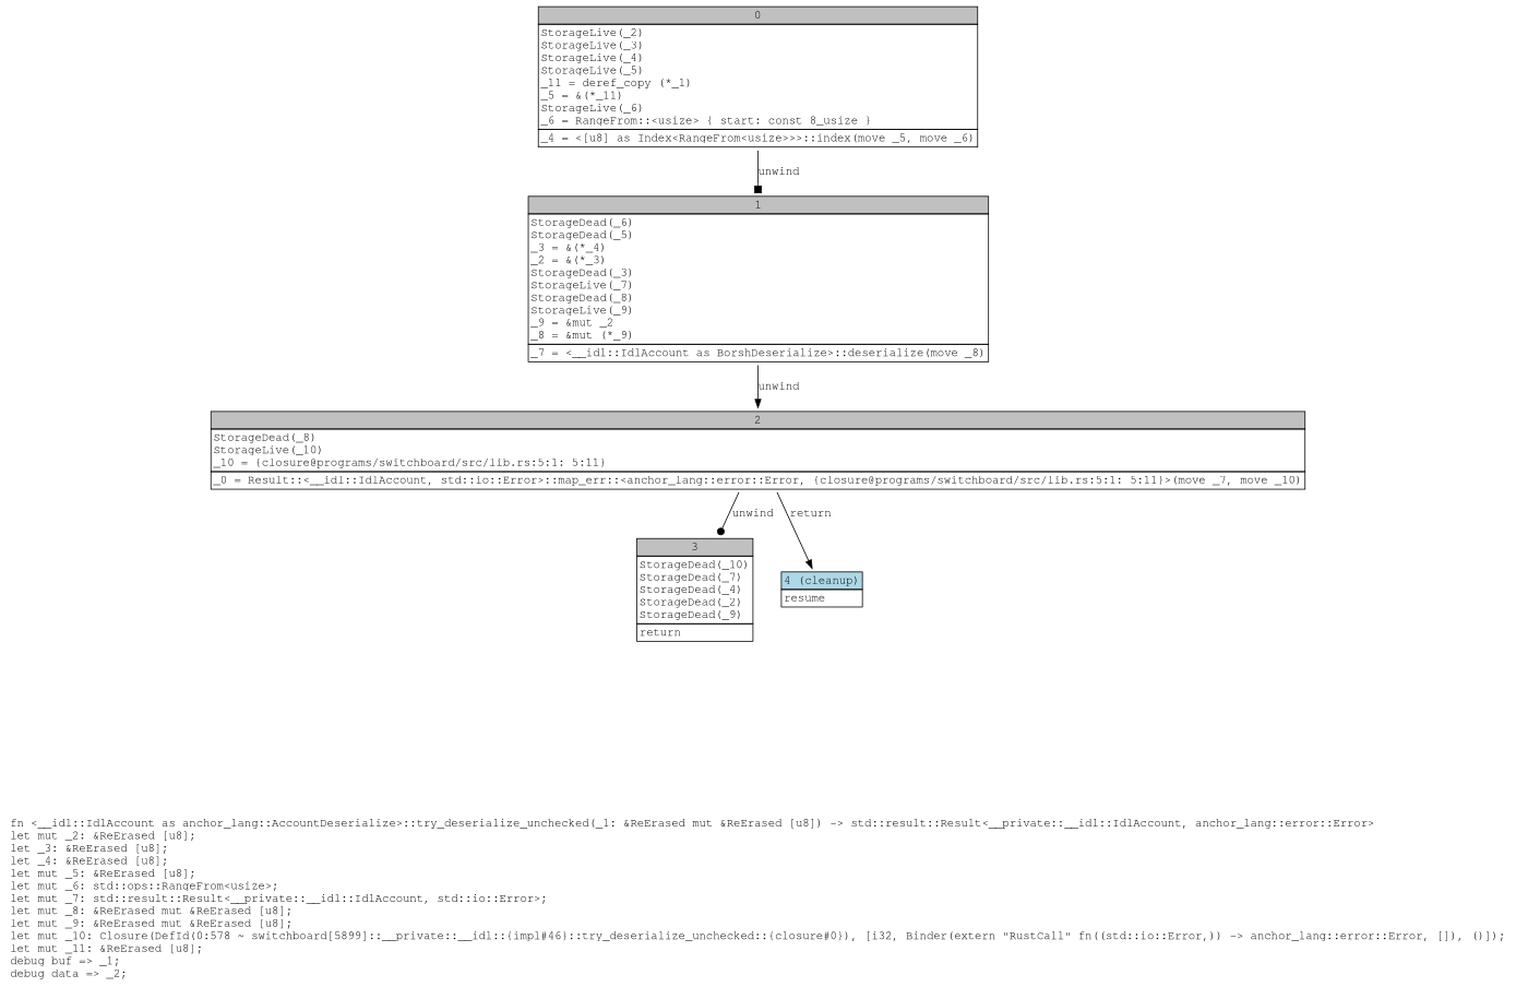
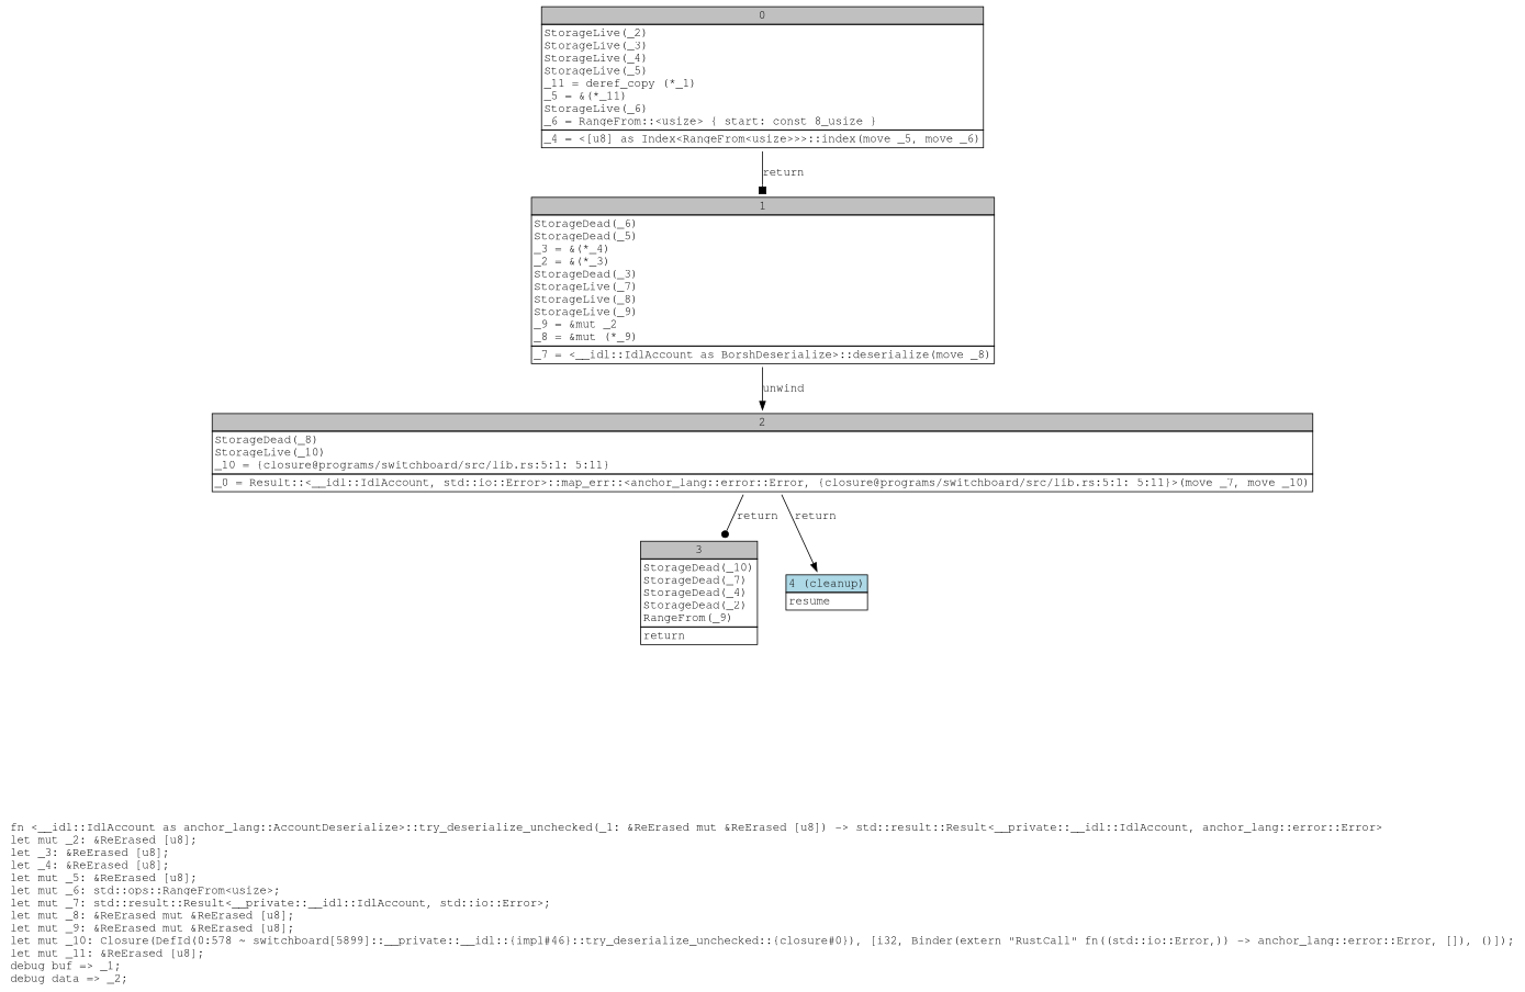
  digraph {
    fontname="Courier, monospace"
    label=<fn &lt;__idl::IdlAccount as anchor_lang::AccountDeserialize&gt;::try_deserialize_unchecked(_1: &amp;ReErased mut &amp;ReErased [u8]) -&gt; std::result::Result&lt;__private::__idl::IdlAccount, anchor_lang::error::Error&gt;<br align="left"/>let mut _2: &amp;ReErased [u8];<br align="left"/>let _3: &amp;ReErased [u8];<br align="left"/>let _4: &amp;ReErased [u8];<br align="left"/>let mut _5: &amp;ReErased [u8];<br align="left"/>let mut _6: std::ops::RangeFrom&lt;usize&gt;;<br align="left"/>let mut _7: std::result::Result&lt;__private::__idl::IdlAccount, std::io::Error&gt;;<br align="left"/>let mut _8: &amp;ReErased mut &amp;ReErased [u8];<br align="left"/>let mut _9: &amp;ReErased mut &amp;ReErased [u8];<br align="left"/>let mut _10: Closure(DefId(0:578 ~ switchboard[5899]::__private::__idl::{impl#46}::try_deserialize_unchecked::{closure#0}), [i32, Binder(extern &quot;RustCall&quot; fn((std::io::Error,)) -&gt; anchor_lang::error::Error, []), ()]);<br align="left"/>let mut _11: &amp;ReErased [u8];<br align="left"/>debug buf =&gt; _1;<br align="left"/>debug data =&gt; _2;<br align="left"/>>
    node [fontname="Courier, monospace" shape=none]
    edge [arrowhead=normal fontname="Courier, monospace"]
    n1 [label=<<table border="0" cellborder="1" cellspacing="0"><tr><td bgcolor="gray" align="center" colspan="1">0</td></tr><tr><td align="left" balign="left">StorageLive(_2)<br/>StorageLive(_3)<br/>StorageLive(_4)<br/>StorageLive(_5)<br/>_11 = deref_copy (*_1)<br/>_5 = &amp;(*_11)<br/>StorageLive(_6)<br/>_6 = RangeFrom::&lt;usize&gt; { start: const 8_usize }<br/></td></tr><tr><td align="left">_4 = &lt;[u8] as Index&lt;RangeFrom&lt;usize&gt;&gt;&gt;::index(move _5, move _6)</td></tr></table>>]
-   n2 [label=<<table border="0" cellborder="1" cellspacing="0"><tr><td bgcolor="gray" align="center" colspan="1">1</td></tr><tr><td align="left" balign="left">StorageDead(_6)<br/>StorageDead(_5)<br/>_3 = &amp;(*_4)<br/>_2 = &amp;(*_3)<br/>StorageDead(_3)<br/>StorageLive(_7)<br/>StorageDead(_8)<br/>StorageLive(_9)<br/>_9 = &amp;mut _2<br/>_8 = &amp;mut (*_9)<br/></td></tr><tr><td align="left">_7 = &lt;__idl::IdlAccount as BorshDeserialize&gt;::deserialize(move _8)</td></tr></table>>]
+   n2 [label=<<table border="0" cellborder="1" cellspacing="0"><tr><td bgcolor="gray" align="center" colspan="1">1</td></tr><tr><td align="left" balign="left">StorageDead(_6)<br/>StorageDead(_5)<br/>_3 = &amp;(*_4)<br/>_2 = &amp;(*_3)<br/>StorageDead(_3)<br/>StorageLive(_7)<br/>StorageLive(_8)<br/>StorageLive(_9)<br/>_9 = &amp;mut _2<br/>_8 = &amp;mut (*_9)<br/></td></tr><tr><td align="left">_7 = &lt;__idl::IdlAccount as BorshDeserialize&gt;::deserialize(move _8)</td></tr></table>>]
    n3 [label=<<table border="0" cellborder="1" cellspacing="0"><tr><td bgcolor="gray" align="center" colspan="1">2</td></tr><tr><td align="left" balign="left">StorageDead(_8)<br/>StorageLive(_10)<br/>_10 = {closure@programs/switchboard/src/lib.rs:5:1: 5:11}<br/></td></tr><tr><td align="left">_0 = Result::&lt;__idl::IdlAccount, std::io::Error&gt;::map_err::&lt;anchor_lang::error::Error, {closure@programs/switchboard/src/lib.rs:5:1: 5:11}&gt;(move _7, move _10)</td></tr></table>>]
-   n4 [label=<<table border="0" cellborder="1" cellspacing="0"><tr><td bgcolor="gray" align="center" colspan="1">3</td></tr><tr><td align="left" balign="left">StorageDead(_10)<br/>StorageDead(_7)<br/>StorageDead(_4)<br/>StorageDead(_2)<br/>StorageDead(_9)<br/></td></tr><tr><td align="left">return</td></tr></table>>]
+   n4 [label=<<table border="0" cellborder="1" cellspacing="0"><tr><td bgcolor="gray" align="center" colspan="1">3</td></tr><tr><td align="left" balign="left">StorageDead(_10)<br/>StorageDead(_7)<br/>StorageDead(_4)<br/>StorageDead(_2)<br/>RangeFrom(_9)<br/></td></tr><tr><td align="left">return</td></tr></table>>]
    n5 [label=<<table border="0" cellborder="1" cellspacing="0"><tr><td bgcolor="lightblue" align="center" colspan="1">4 (cleanup)</td></tr><tr><td align="left">resume</td></tr></table>>]
-   n1 -> n2 [arrowhead=box label=unwind]
+   n1 -> n2 [arrowhead=box label=return]
    n2 -> n3 [label=unwind]
-   n3 -> n4 [arrowhead=dot label=unwind]
+   n3 -> n4 [arrowhead=dot label=return]
    n3 -> n5 [label=return]
  }
